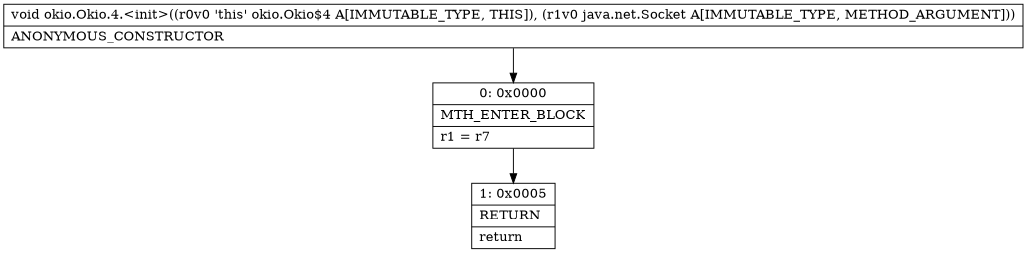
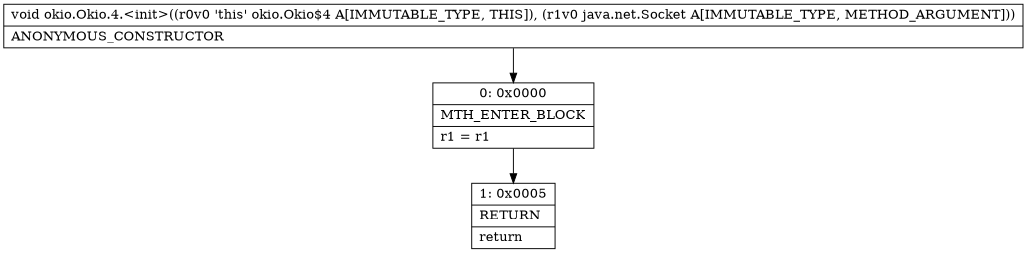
  digraph {
    node [shape=record]
-   n1 [label="{0\:\ 0x0000|MTH_ENTER_BLOCK\l|r1 = r7\l}"]
+   n1 [label="{0\:\ 0x0000|MTH_ENTER_BLOCK\l|r1 = r1\l}"]
    n2 [label="{1\:\ 0x0005|RETURN\l|return\l}"]
    n3 [label="{void okio.Okio.4.\<init\>((r0v0 'this' okio.Okio$4 A[IMMUTABLE_TYPE, THIS]), (r1v0 java.net.Socket A[IMMUTABLE_TYPE, METHOD_ARGUMENT]))  | ANONYMOUS_CONSTRUCTOR\l}"]
    n1 -> n2
    n3 -> n1
  }
